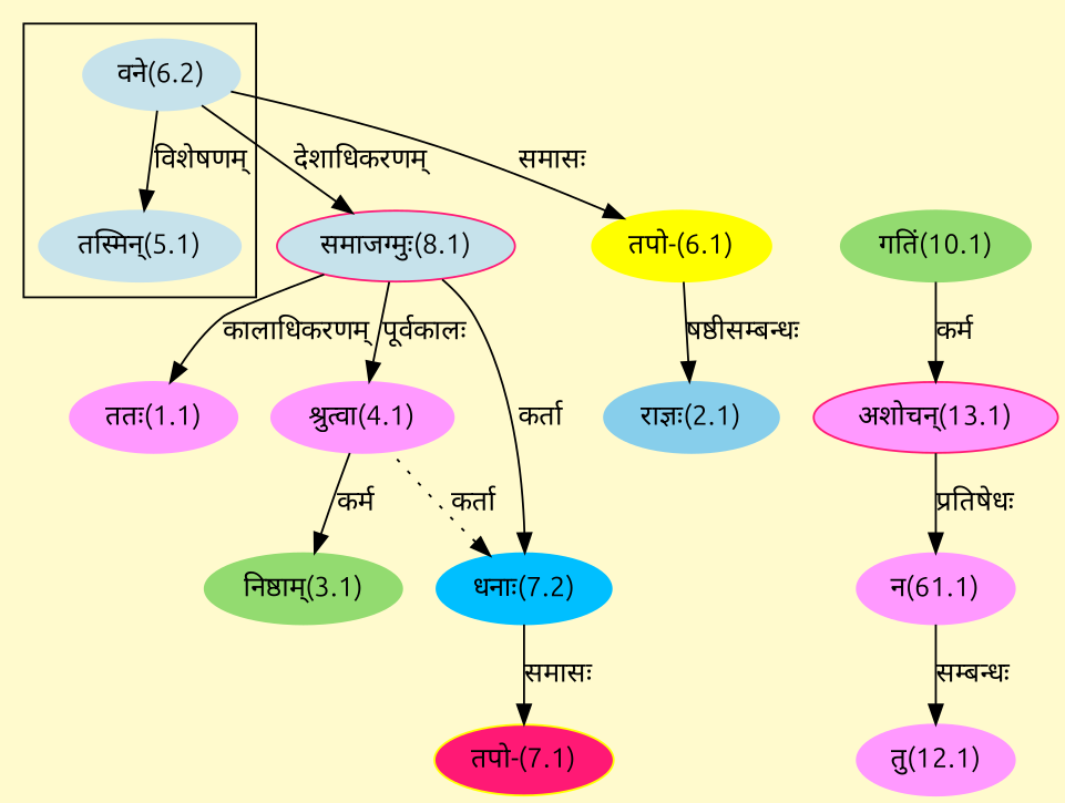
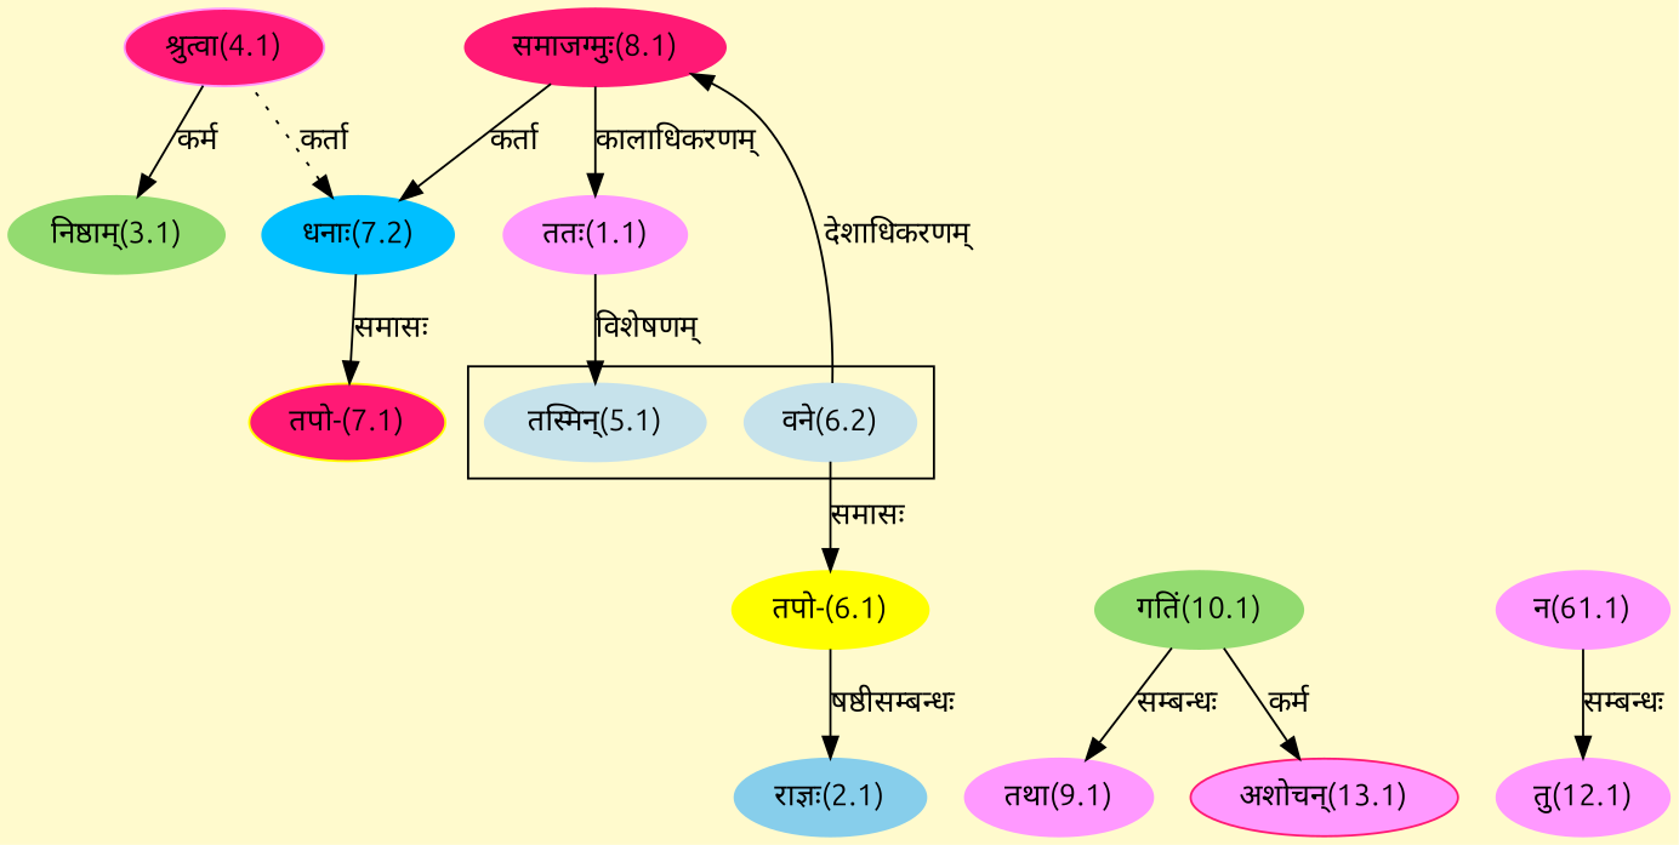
  digraph {
    bgcolor=lemonchiffon1
    compound=true
    fontname=Ubuntu
    rankdir=BT
    node [color="#FF99FF" fontname=Ubuntu style=filled]
    edge [dir=back fontname=Ubuntu]
    n1 [color="#C6E2EB" label="तस्मिन्(5.1)"]
    n2 [color="#C6E2EB" label="वने(6.2)"]
-   n3 [color="#FF1975" label="समाजग्मुः(8.1)" fillcolor="#C6E2EB"]
+   n3 [color="#FF1975" label="समाजग्मुः(8.1)"]
    n4 [label="ततः(1.1)"]
    n5 [color="#87CEEB" label="राज्ञः(2.1)"]
    n6 [color="#FFFF00" label="तपो-(6.1)"]
    n7 [color="#93DB70" label="निष्ठाम्(3.1)"]
-   n8 [label="श्रुत्वा(4.1)"]
+   n8 [label="श्रुत्वा(4.1)" fillcolor="#FF1975"]
    n9 [color="#FFFF00" fillcolor="#FF1975" label="तपो-(7.1)"]
    n10 [color="#00BFFF" label="धनाः(7.2)"]
+   n11 [label="तथा(9.1)"]
    n12 [color="#93DB70" label="गतिं(10.1)"]
    n13 [color="#FF1975" fillcolor="#FF99FF" label="अशोचन्(13.1)"]
    n14 [label="न(61.1)"]
    n15 [label="तु(12.1)"]
    subgraph cluster_1 {
      n1
      n2
    }
-   n1 -> n2 [label="विशेषणम्"]
+   n1 -> n4 [label="विशेषणम्"]
    n3 -> n2 [label="देशाधिकरणम्"]
    n4 -> n3 [label="कालाधिकरणम्"]
    n5 -> n6 [label="षष्ठीसम्बन्धः"]
    n6 -> n2 [label="समासः"]
    n7 -> n8 [label="कर्म"]
-   n8 -> n3 [label="पूर्वकालः"]
    n9 -> n10 [label="समासः"]
    n10 -> n3 [label="कर्ता"]
    n10 -> n8 [label="कर्ता" style=dotted]
+   n11 -> n12 [label="सम्बन्धः"]
    n13 -> n12 [label="कर्म"]
-   n14 -> n13 [label="प्रतिषेधः"]
    n15 -> n14 [label="सम्बन्धः"]
  }
